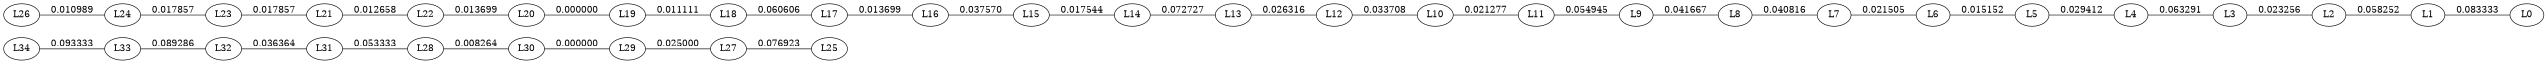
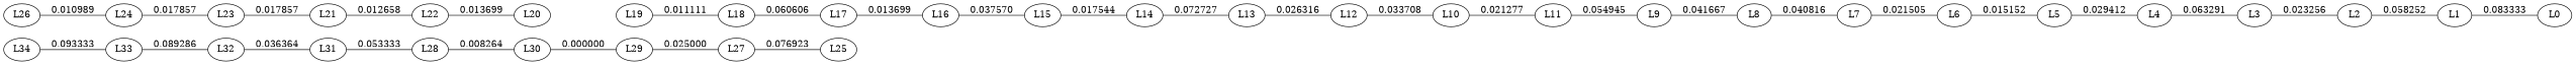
  graph {
    rankdir=LR
    L34
    L33
    L32
    L31
    L28
    L30
    L29
    L27
    L25
    L26
    L24
    L23
    L21
    L22
    L20
    L19
    L18
    L17
    L16
    L15
    L14
    L13
    L12
    L10
    L11
    L9
    L8
    L7
    L6
    L5
    L4
    L3
    L2
    L1
    L0
    L34 -- L33 [label=0.093333]
    L33 -- L32 [label=0.089286]
    L32 -- L31 [label=0.036364]
    L31 -- L28 [label=0.053333]
    L28 -- L30 [label=0.008264]
    L30 -- L29 [label=0.000000]
    L29 -- L27 [label=0.025000]
    L27 -- L25 [label=0.076923]
    L26 -- L24 [label=0.010989]
    L24 -- L23 [label=0.017857]
    L23 -- L21 [label=0.017857]
    L21 -- L22 [label=0.012658]
    L22 -- L20 [label=0.013699]
-   L20 -- L19 [label=0.000000]
    L19 -- L18 [label=0.011111]
    L18 -- L17 [label=0.060606]
    L17 -- L16 [label=0.013699]
    L16 -- L15 [label=0.037570]
    L15 -- L14 [label=0.017544]
    L14 -- L13 [label=0.072727]
    L13 -- L12 [label=0.026316]
    L12 -- L10 [label=0.033708]
    L10 -- L11 [label=0.021277]
    L11 -- L9 [label=0.054945]
    L9 -- L8 [label=0.041667]
    L8 -- L7 [label=0.040816]
    L7 -- L6 [label=0.021505]
    L6 -- L5 [label=0.015152]
    L5 -- L4 [label=0.029412]
    L4 -- L3 [label=0.063291]
    L3 -- L2 [label=0.023256]
    L2 -- L1 [label=0.058252]
    L1 -- L0 [label=0.083333]
  }
